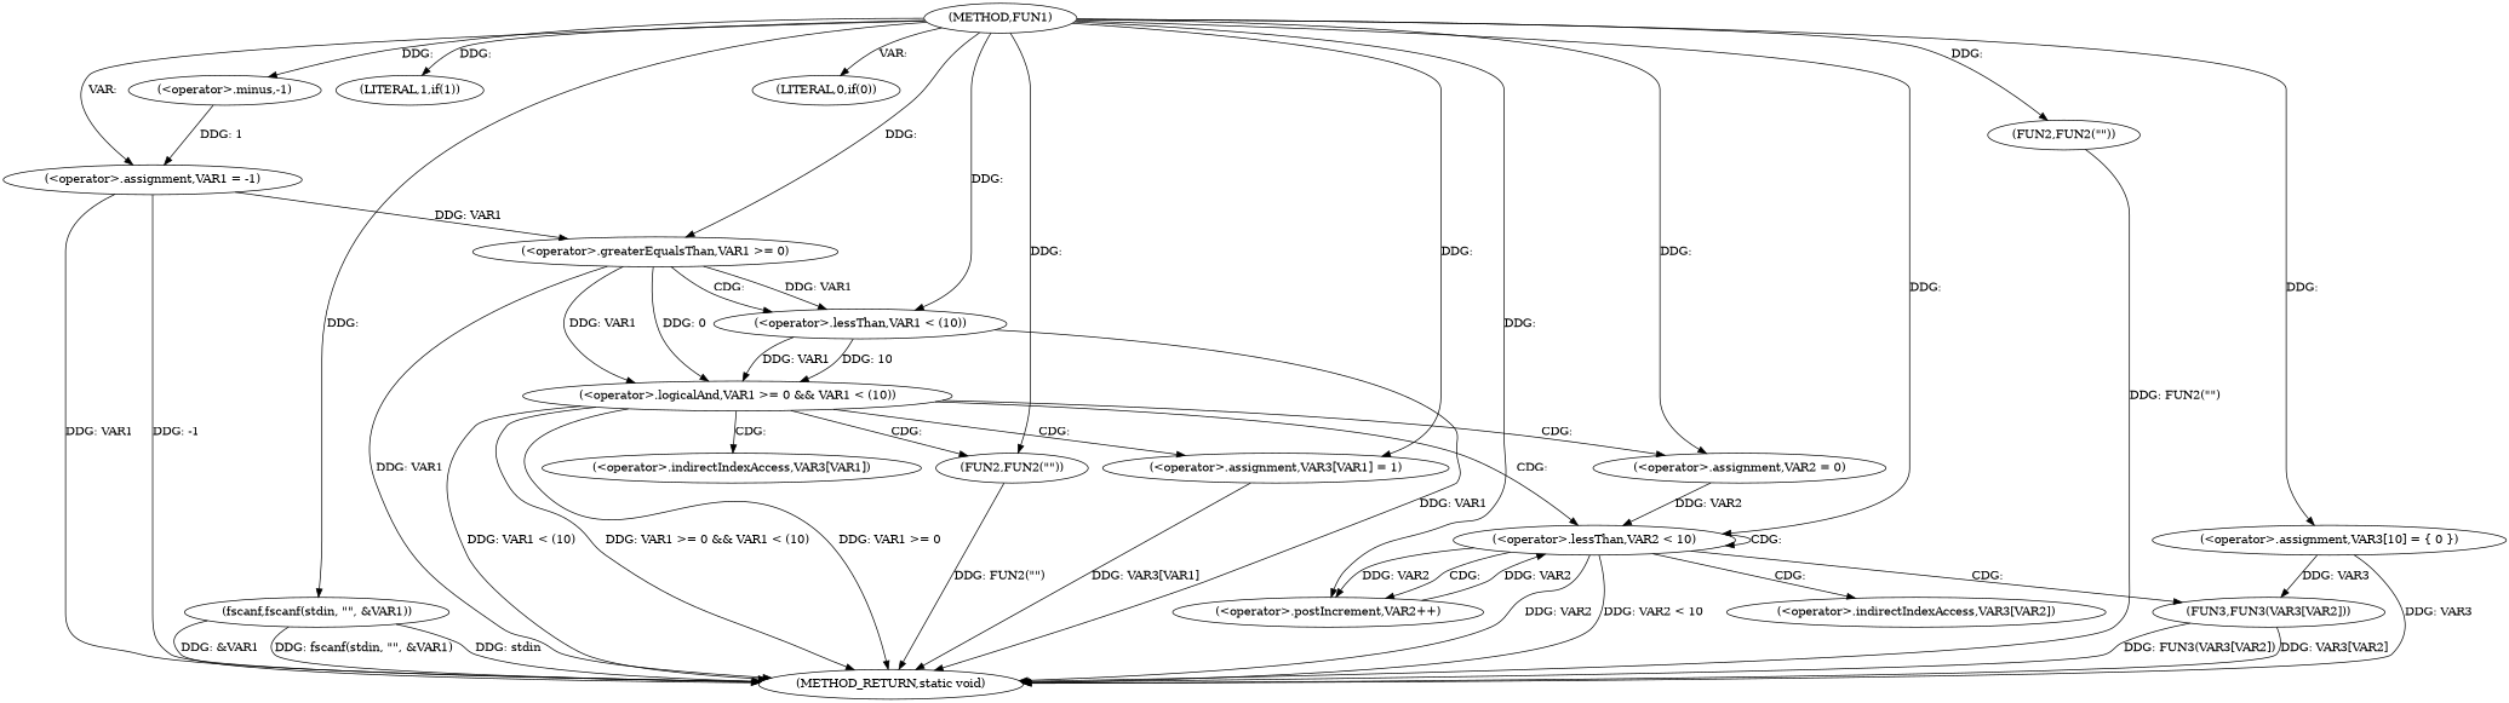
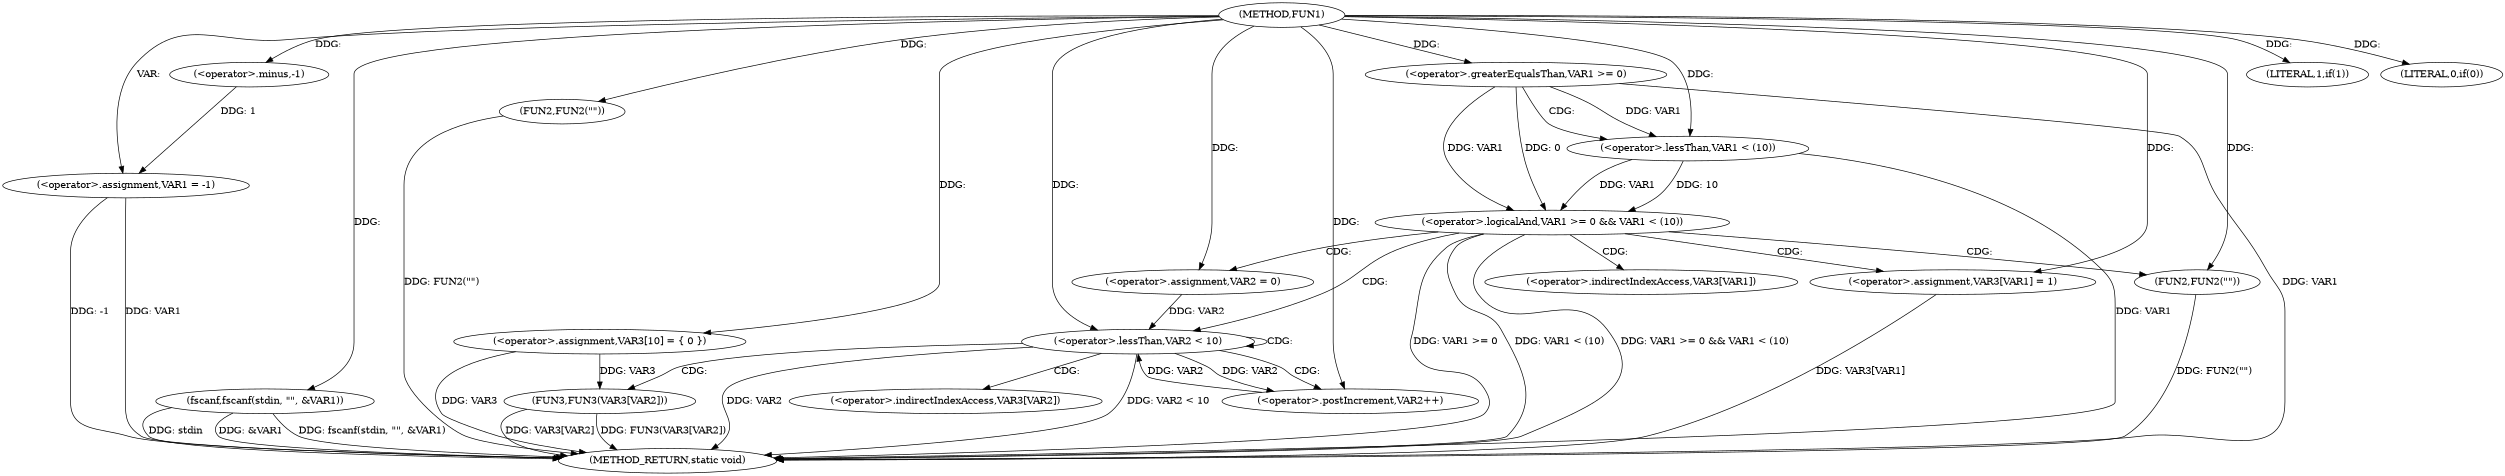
  digraph {
    n1 [label="(METHOD,FUN1)"]
    n2 [label="(<operator>.assignment,VAR1 = -1)"]
    n3 [label="(<operator>.minus,-1)"]
    n4 [label="(LITERAL,1,if(1))"]
    n5 [label="(fscanf,fscanf(stdin, \"\", &VAR1))"]
    n6 [label="(LITERAL,0,if(0))"]
    n7 [label="(FUN2,FUN2(\"\"))"]
    n8 [label="(<operator>.assignment,VAR3[10] = { 0 })"]
    n9 [label="(<operator>.greaterEqualsThan,VAR1 >= 0)"]
    n10 [label="(<operator>.lessThan,VAR1 < (10))"]
    n11 [label="(<operator>.assignment,VAR3[VAR1] = 1)"]
    n12 [label="(<operator>.assignment,VAR2 = 0)"]
    n13 [label="(<operator>.lessThan,VAR2 < 10)"]
    n14 [label="(<operator>.postIncrement,VAR2++)"]
    n15 [label="(FUN2,FUN2(\"\"))"]
    n16 [label="(METHOD_RETURN,static void)"]
    n17 [label="(FUN3,FUN3(VAR3[VAR2]))"]
    n18 [label="(<operator>.logicalAnd,VAR1 >= 0 && VAR1 < (10))"]
    n19 [label="(<operator>.indirectIndexAccess,VAR3[VAR2])"]
    n20 [label="(<operator>.indirectIndexAccess,VAR3[VAR1])"]
    n1 -> n2 [label="VAR: "]
    n1 -> n3 [label="DDG: "]
    n1 -> n4 [label="DDG: "]
    n1 -> n5 [label="DDG: "]
-   n1 -> n6 [label="VAR: "]
+   n1 -> n6 [label="DDG: "]
    n1 -> n7 [label="DDG: "]
    n1 -> n8 [label="DDG: "]
    n1 -> n9 [label="DDG: "]
    n1 -> n10 [label="DDG: "]
    n1 -> n11 [label="DDG: "]
    n1 -> n12 [label="DDG: "]
    n1 -> n13 [label="DDG: "]
    n1 -> n14 [label="DDG: "]
    n1 -> n15 [label="DDG: "]
-   n2 -> n9 [label="DDG: VAR1"]
    n2 -> n16 [label="DDG: VAR1"]
    n2 -> n16 [label="DDG: -1"]
    n3 -> n2 [label="DDG: 1"]
    n5 -> n16 [label="DDG: stdin"]
    n5 -> n16 [label="DDG: &VAR1"]
    n5 -> n16 [label="DDG: fscanf(stdin, \"\", &VAR1)"]
    n7 -> n16 [label="DDG: FUN2(\"\")"]
    n8 -> n16 [label="DDG: VAR3"]
    n8 -> n17 [label="DDG: VAR3"]
    n9 -> n10 [label="DDG: VAR1"]
    n9 -> n10 [label="CDG: "]
    n9 -> n16 [label="DDG: VAR1"]
    n9 -> n18 [label="DDG: VAR1"]
    n9 -> n18 [label="DDG: 0"]
    n10 -> n16 [label="DDG: VAR1"]
    n10 -> n18 [label="DDG: VAR1"]
    n10 -> n18 [label="DDG: 10"]
    n11 -> n16 [label="DDG: VAR3[VAR1]"]
    n12 -> n13 [label="DDG: VAR2"]
    n13 -> n13 [label="CDG: "]
    n13 -> n14 [label="DDG: VAR2"]
    n13 -> n14 [label="CDG: "]
    n13 -> n16 [label="DDG: VAR2"]
    n13 -> n16 [label="DDG: VAR2 < 10"]
    n13 -> n17 [label="CDG: "]
    n13 -> n19 [label="CDG: "]
    n14 -> n13 [label="DDG: VAR2"]
    n15 -> n16 [label="DDG: FUN2(\"\")"]
    n17 -> n16 [label="DDG: FUN3(VAR3[VAR2])"]
    n17 -> n16 [label="DDG: VAR3[VAR2]"]
    n18 -> n11 [label="CDG: "]
    n18 -> n12 [label="CDG: "]
    n18 -> n13 [label="CDG: "]
    n18 -> n15 [label="CDG: "]
    n18 -> n16 [label="DDG: VAR1 < (10)"]
    n18 -> n16 [label="DDG: VAR1 >= 0 && VAR1 < (10)"]
    n18 -> n16 [label="DDG: VAR1 >= 0"]
    n18 -> n20 [label="CDG: "]
  }
